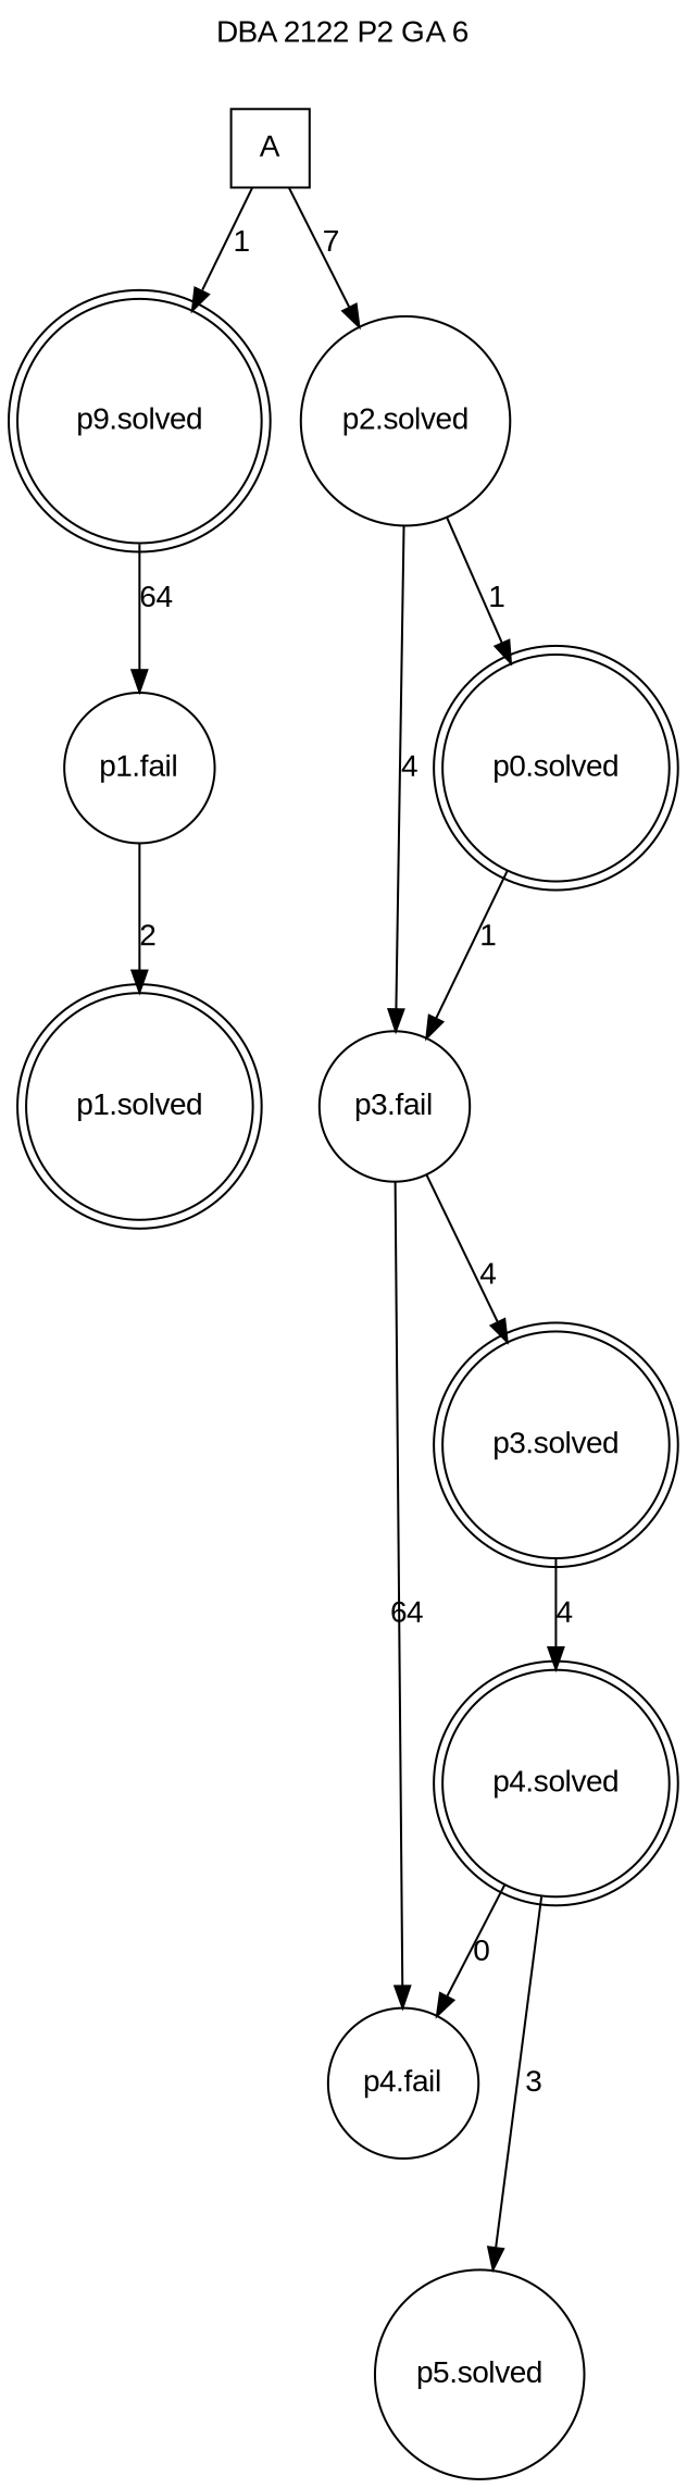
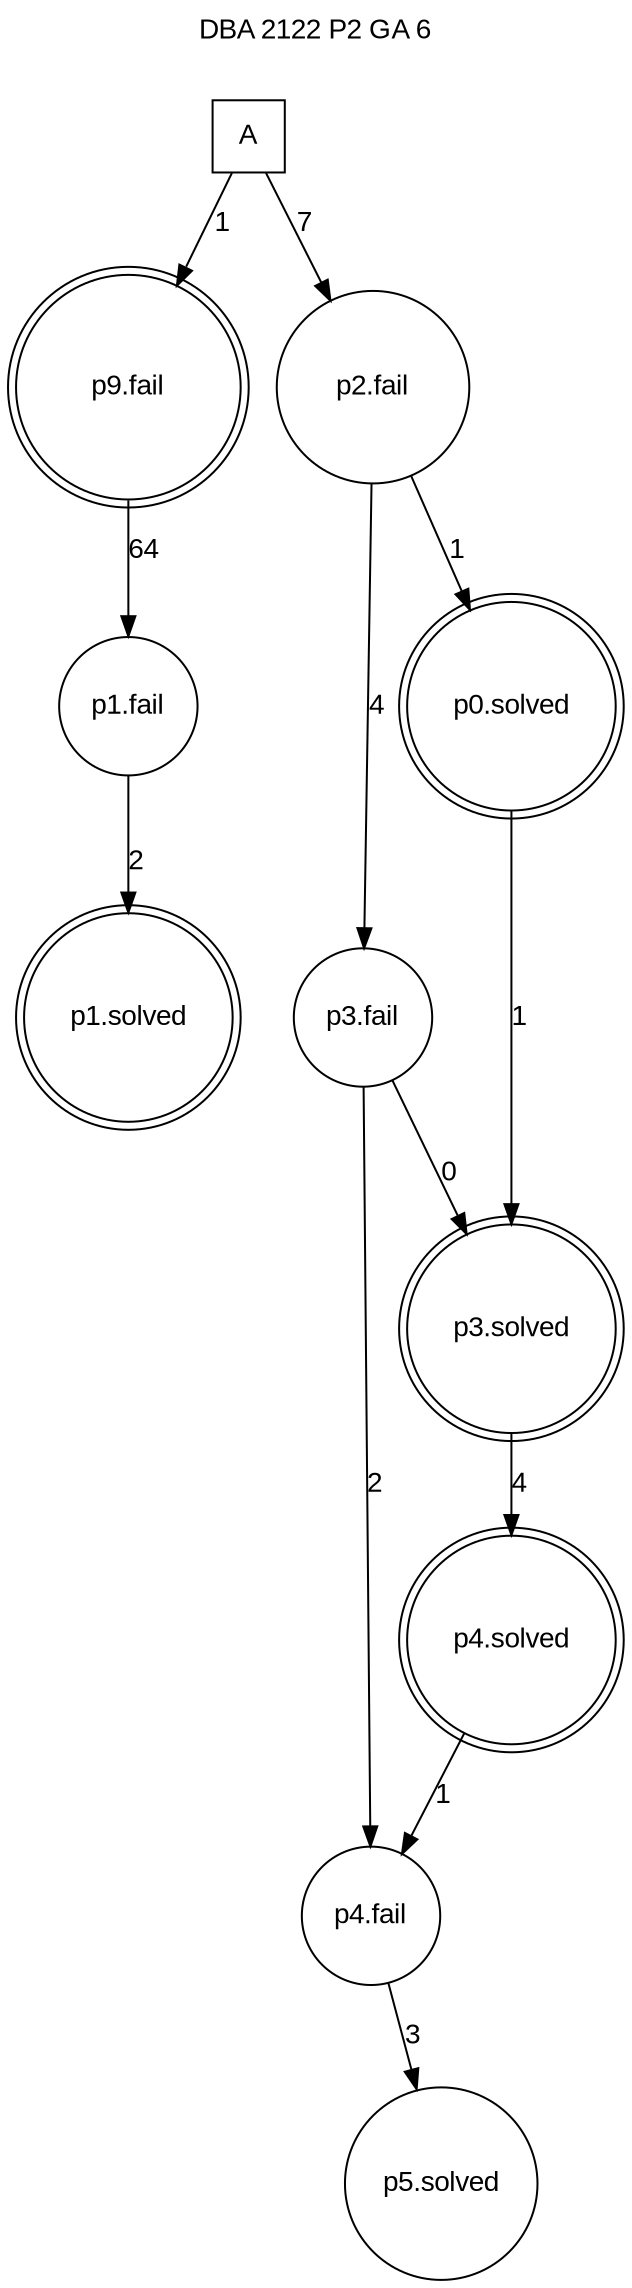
  digraph {
    fontname="Liberation Sans"
    label=" DBA 2122 P2 GA 6 "
    labelloc=tl
    rankdir=TB
    node [fontname="Liberation Sans" shape=doublecircle]
    edge [fontname="Liberation Sans"]
    n1 [label=A shape=square]
-   n2 [label="p9.solved"]
-   n3 [label="p2.solved" shape=circle]
+   n2 [label="p9.fail"]
+   n3 [label="p2.fail" shape=circle]
    n4 [label="p1.fail" shape=circle]
    n5 [label="p1.solved"]
    n6 [label="p0.solved"]
    n7 [label="p3.fail" shape=circle]
    n8 [label="p3.solved"]
    n9 [label="p4.fail" shape=circle]
    n10 [label="p4.solved"]
    n11 [label="p5.solved" shape=circle]
    n1 -> n2 [label=1]
    n1 -> n3 [label=7]
    n2 -> n4 [label=64]
    n3 -> n6 [label=1]
    n3 -> n7 [label=4]
    n4 -> n5 [label=2]
-   n6 -> n7 [label=1]
-   n7 -> n8 [label=4]
-   n7 -> n9 [label=64]
+   n6 -> n8 [label=1]
+   n7 -> n8 [label=0]
+   n7 -> n9 [label=2]
    n8 -> n10 [label=4]
-   n10 -> n11 [label=3]
-   n10 -> n9 [label=0]
+   n9 -> n11 [label=3]
+   n10 -> n9 [label=1]
  }
